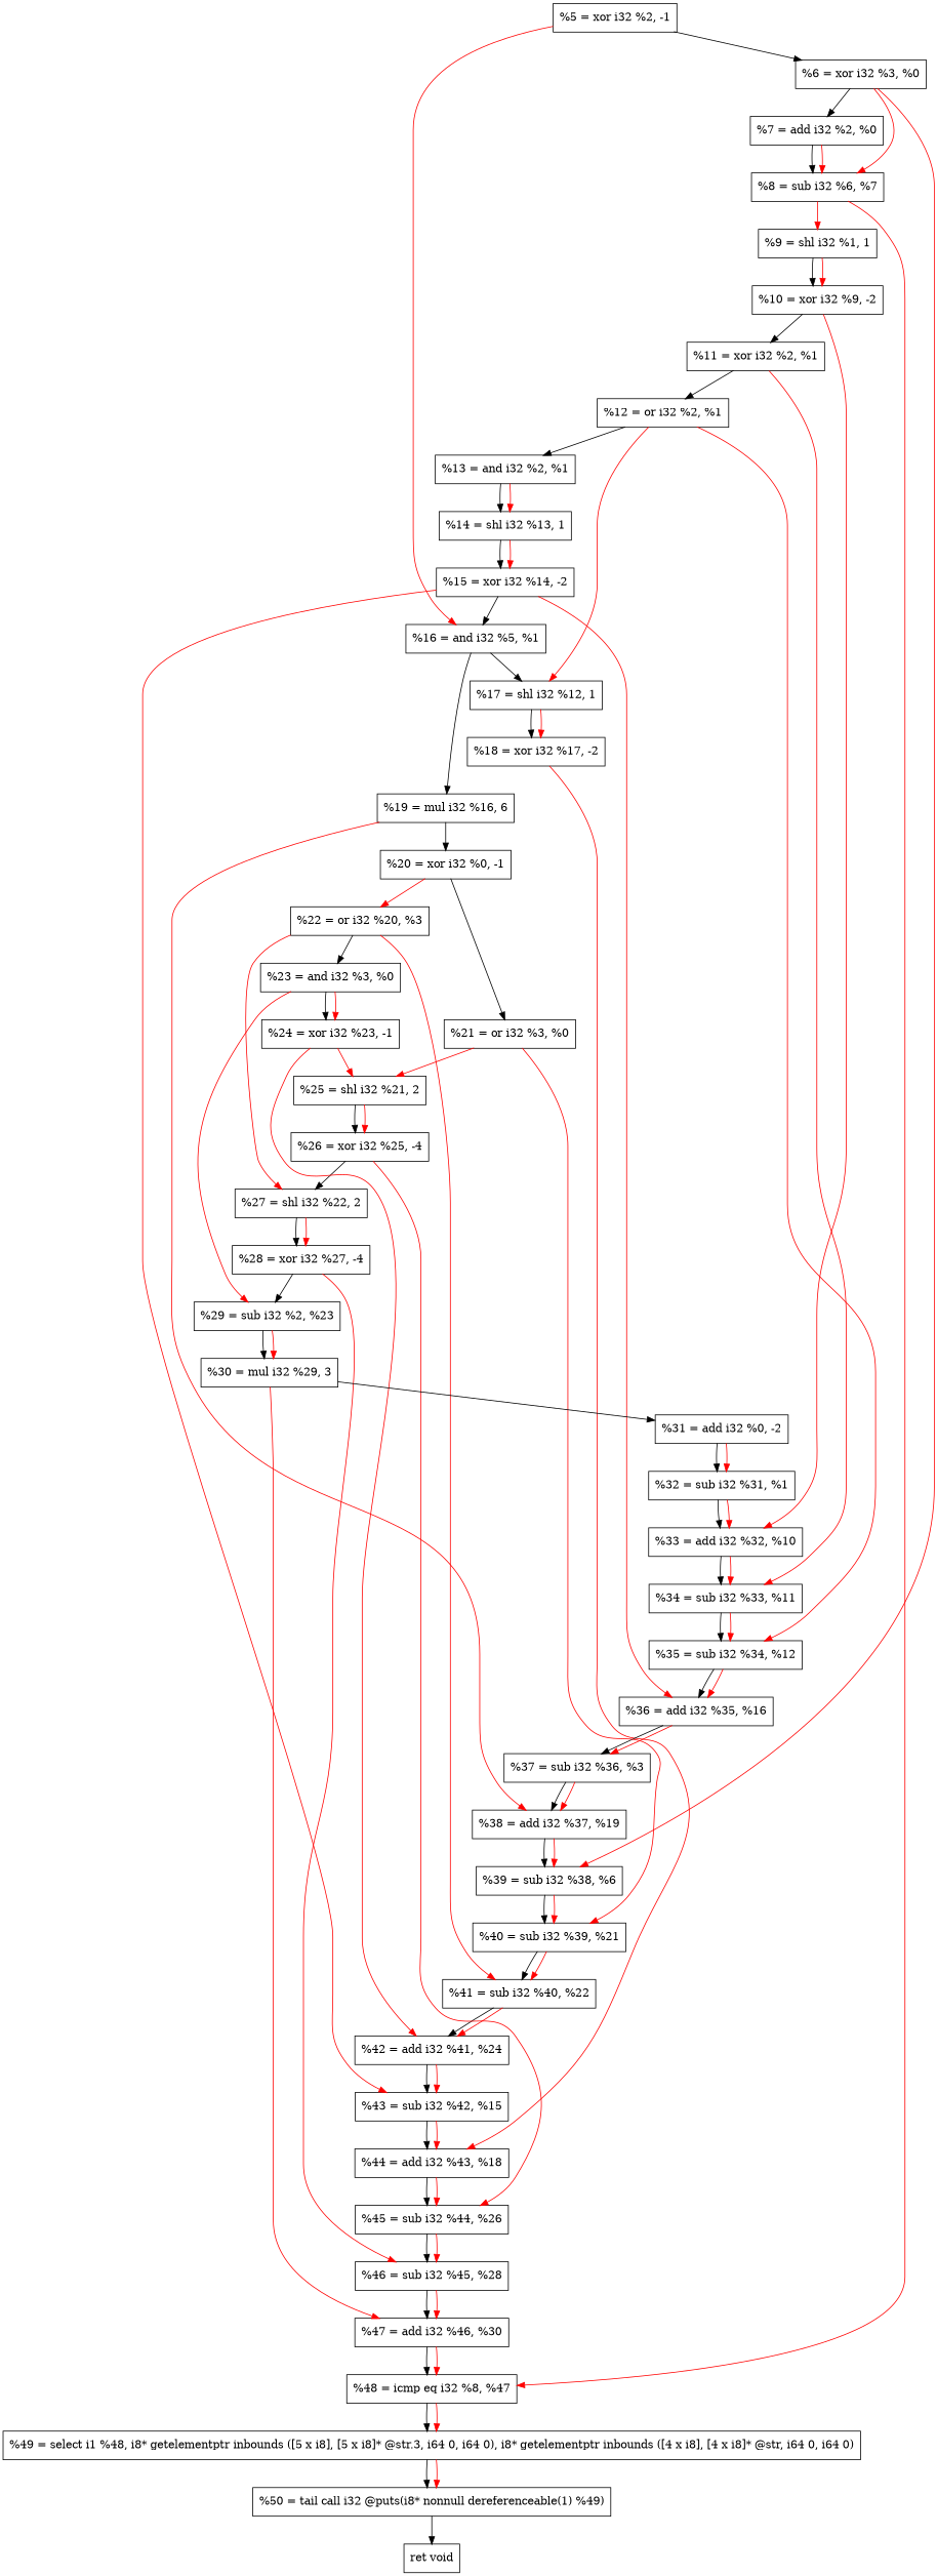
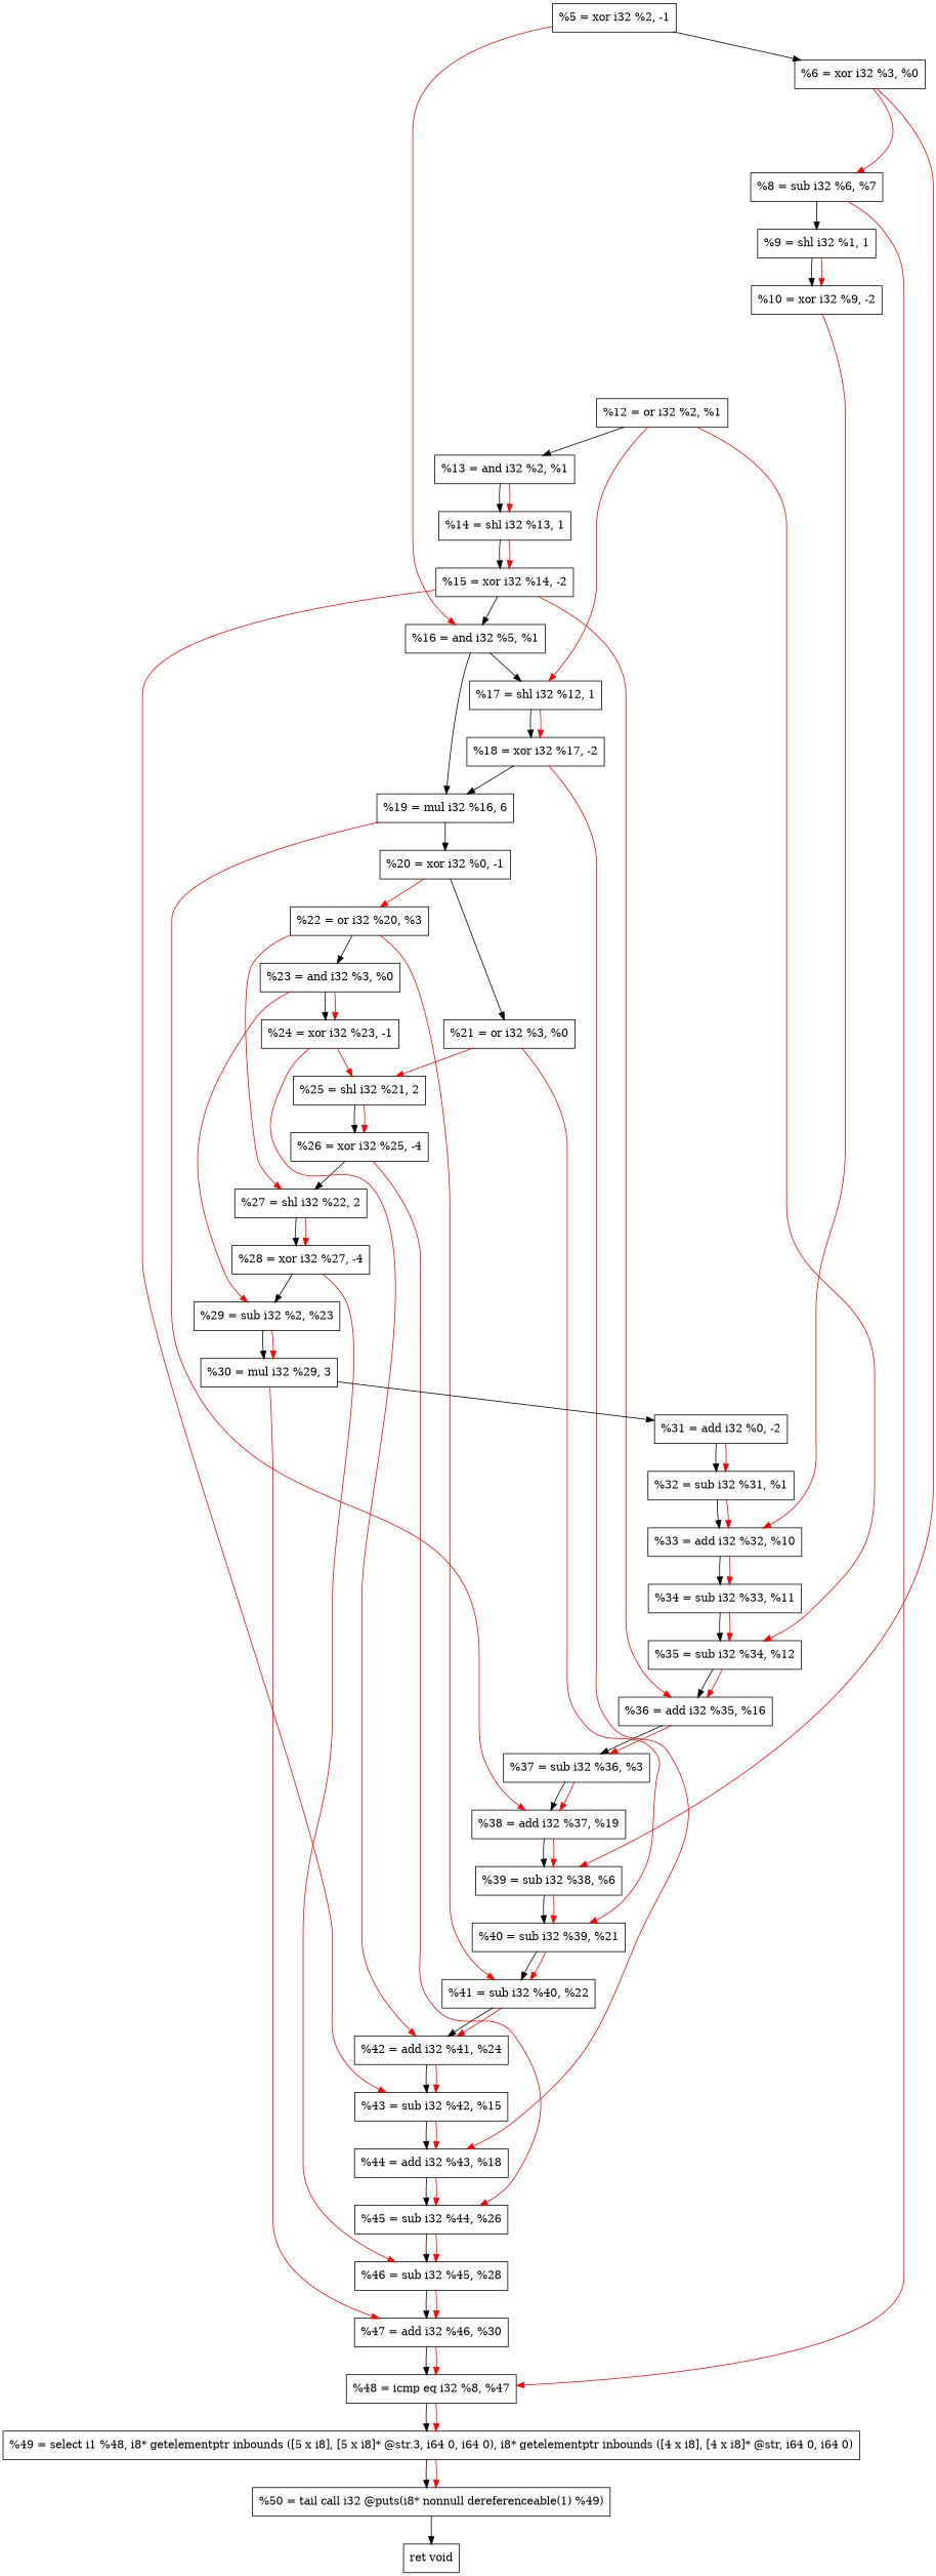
  digraph {
    fontname="DejaVu Serif"
    node [fontname="DejaVu Serif" shape=record]
    edge [fontname="DejaVu Serif" color=red]
    n1 [label="  %5 = xor i32 %2, -1"]
    n2 [label="  %6 = xor i32 %3, %0"]
    n3 [label="  %16 = and i32 %5, %1"]
-   n4 [label="  %7 = add i32 %2, %0"]
    n5 [label="  %8 = sub i32 %6, %7"]
    n6 [label="  %39 = sub i32 %38, %6"]
    n7 [label="  %17 = shl i32 %12, 1"]
    n8 [label="  %19 = mul i32 %16, 6"]
    n9 [label="  %9 = shl i32 %1, 1"]
    n10 [label="  %48 = icmp eq i32 %8, %47"]
    n11 [label="  %40 = sub i32 %39, %21"]
    n12 [label="  %10 = xor i32 %9, -2"]
    n13 [label="  %49 = select i1 %48, i8* getelementptr inbounds ([5 x i8], [5 x i8]* @str.3, i64 0, i64 0), i8* getelementptr inbounds ([4 x i8], [4 x i8]* @str, i64 0, i64 0)"]
-   n14 [label="  %11 = xor i32 %2, %1"]
    n15 [label="  %33 = add i32 %32, %10"]
    n16 [label="  %12 = or i32 %2, %1"]
    n17 [label="  %34 = sub i32 %33, %11"]
    n18 [label="  %13 = and i32 %2, %1"]
    n19 [label="  %35 = sub i32 %34, %12"]
    n20 [label="  %14 = shl i32 %13, 1"]
    n21 [label="  %18 = xor i32 %17, -2"]
    n22 [label="  %36 = add i32 %35, %16"]
    n23 [label="  %15 = xor i32 %14, -2"]
    n24 [label="  %43 = sub i32 %42, %15"]
    n25 [label="  %44 = add i32 %43, %18"]
    n26 [label="  %20 = xor i32 %0, -1"]
    n27 [label="  %38 = add i32 %37, %19"]
    n28 [label="  %37 = sub i32 %36, %3"]
    n29 [label="  %45 = sub i32 %44, %26"]
    n30 [label="  %21 = or i32 %3, %0"]
    n31 [label="  %22 = or i32 %20, %3"]
    n32 [label="  %25 = shl i32 %21, 2"]
    n33 [label="  %23 = and i32 %3, %0"]
    n34 [label="  %27 = shl i32 %22, 2"]
    n35 [label="  %41 = sub i32 %40, %22"]
    n36 [label="  %26 = xor i32 %25, -4"]
    n37 [label="  %24 = xor i32 %23, -1"]
    n38 [label="  %29 = sub i32 %2, %23"]
    n39 [label="  %28 = xor i32 %27, -4"]
    n40 [label="  %42 = add i32 %41, %24"]
    n41 [label="  %30 = mul i32 %29, 3"]
    n42 [label="  %46 = sub i32 %45, %28"]
    n43 [label="  %47 = add i32 %46, %30"]
    n44 [label="  %31 = add i32 %0, -2"]
    n45 [label="  %32 = sub i32 %31, %1"]
    n46 [label="  %50 = tail call i32 @puts(i8* nonnull dereferenceable(1) %49)"]
    n47 [label="  ret void"]
    n1 -> n2 [color=""]
    n1 -> n3
-   n2 -> n4 [color=""]
    n2 -> n5
    n2 -> n6
    n3 -> n7 [color=""]
    n3 -> n8 [color=black]
-   n4 -> n5 [color=""]
-   n4 -> n5
-   n5 -> n9
+   n5 -> n9 [color=""]
    n5 -> n10
    n6 -> n11 [color=""]
    n6 -> n11
    n7 -> n21 [color=""]
    n7 -> n21
    n8 -> n26 [color=""]
    n8 -> n27
    n9 -> n12 [color=""]
    n9 -> n12
    n10 -> n13 [color=""]
    n10 -> n13
    n11 -> n35 [color=""]
    n11 -> n35
-   n12 -> n14 [color=""]
    n12 -> n15
    n13 -> n46 [color=""]
    n13 -> n46
-   n14 -> n16 [color=""]
-   n14 -> n17
    n15 -> n17 [color=""]
    n15 -> n17
    n16 -> n7
    n16 -> n18 [color=""]
    n16 -> n19
    n17 -> n19 [color=""]
    n17 -> n19
    n18 -> n20 [color=""]
    n18 -> n20
    n19 -> n22 [color=""]
    n19 -> n22
    n20 -> n23 [color=""]
    n20 -> n23
+   n21 -> n8 [color=""]
    n21 -> n25
    n22 -> n28 [color=""]
    n22 -> n28
    n23 -> n3 [color=""]
    n23 -> n22
    n23 -> n24
    n24 -> n25 [color=""]
    n24 -> n25
    n25 -> n29 [color=""]
    n25 -> n29
    n26 -> n30 [color=""]
    n26 -> n31
    n27 -> n6 [color=""]
    n27 -> n6
    n28 -> n27 [color=""]
    n28 -> n27
    n29 -> n42 [color=""]
    n29 -> n42
    n30 -> n11
    n30 -> n32
    n31 -> n33 [color=""]
    n31 -> n34
    n31 -> n35
    n32 -> n36 [color=""]
    n32 -> n36
    n33 -> n37 [color=""]
    n33 -> n37
    n33 -> n38
    n34 -> n39 [color=""]
    n34 -> n39
    n35 -> n40 [color=""]
    n35 -> n40
    n36 -> n29
    n36 -> n34 [color=""]
    n37 -> n32
    n37 -> n40
    n38 -> n41 [color=""]
    n38 -> n41
    n39 -> n38 [color=""]
    n39 -> n42
    n40 -> n24 [color=""]
    n40 -> n24
    n41 -> n43
    n41 -> n44 [color=""]
    n42 -> n43 [color=""]
    n42 -> n43
    n43 -> n10 [color=""]
    n43 -> n10
    n44 -> n45 [color=""]
    n44 -> n45
    n45 -> n15 [color=""]
    n45 -> n15
    n46 -> n47 [color=""]
  }
